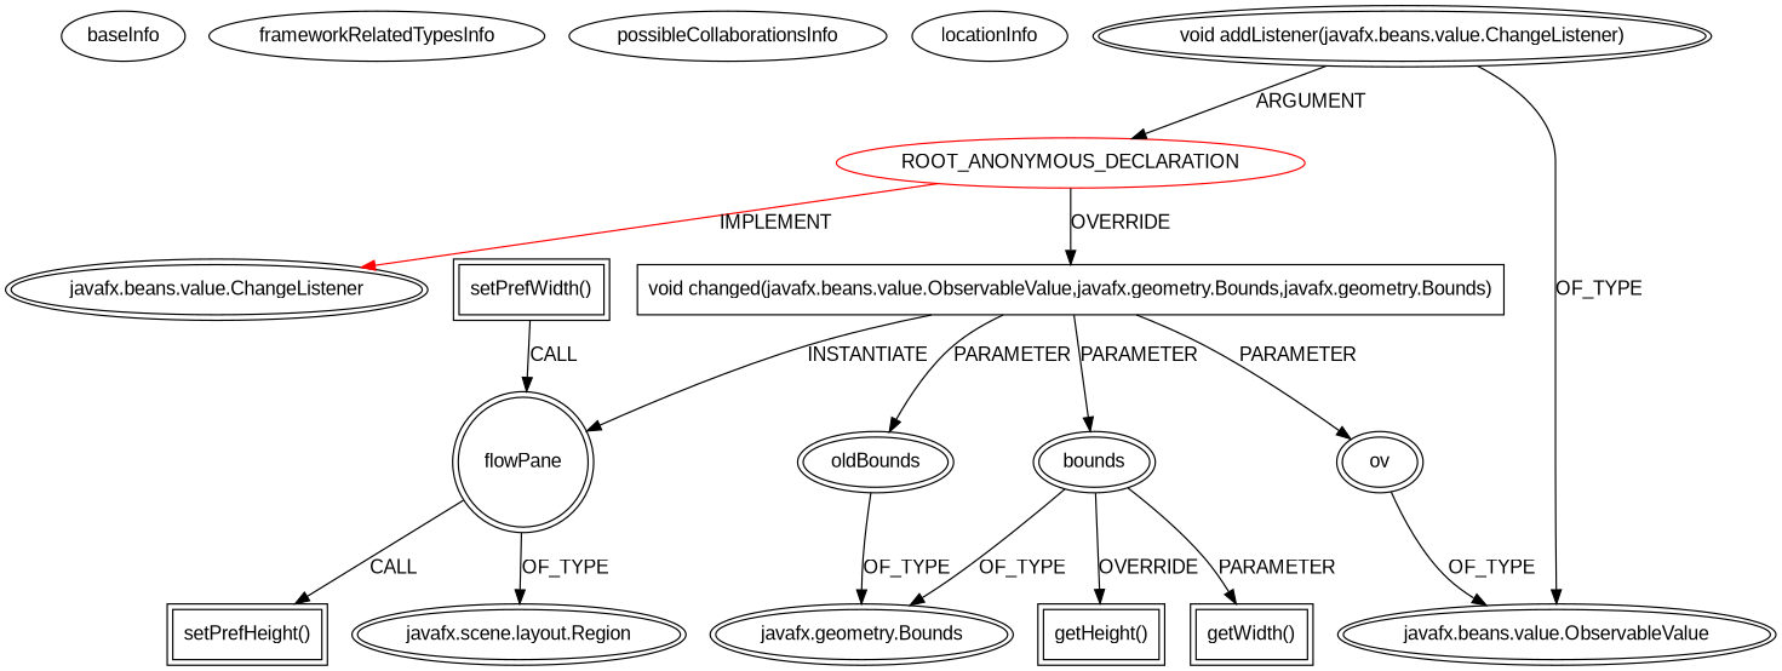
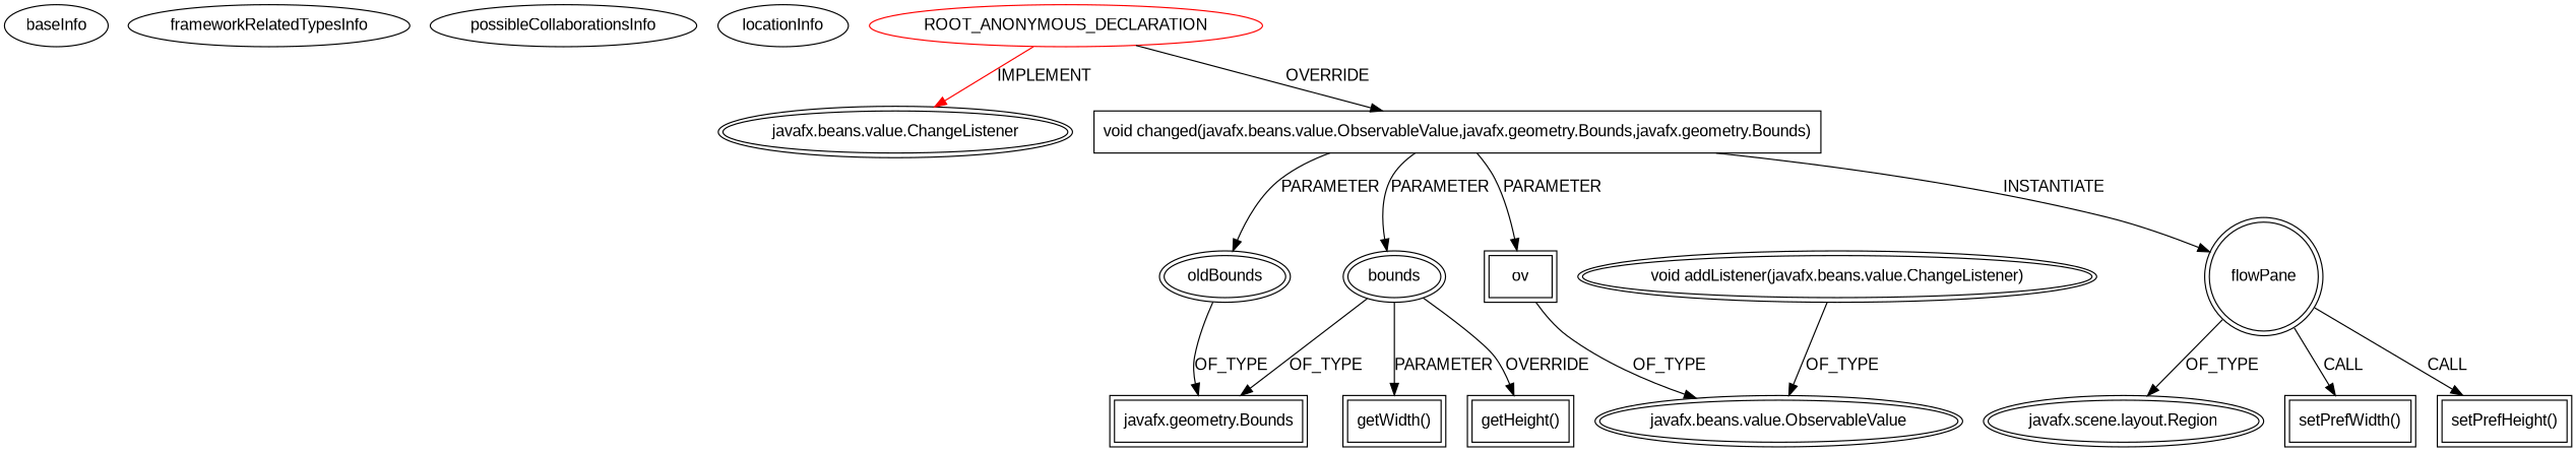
  digraph {
    fontname="Liberation Sans"
    node [fontname="Liberation Sans" isFrameworkType=true peripheries=2]
    edge [fontname="Liberation Sans"]
    baseInfo [category=extension_graph graphId=753 isAnonymous=true possibleRelation=false isFrameworkType="" peripheries=""]
    frameworkRelatedTypesInfo [0="javafx.beans.value.ChangeListener" isFrameworkType="" peripheries=""]
    possibleCollaborationsInfo [isFrameworkType="" peripheries=""]
    locationInfo [contextSignature="javafx.scene.layout.Pane getPane()" filePath="/KraiZeur-library/library-master/src/application/presentationLayer/screens/bookScreens/BookRemoveScreen.java" graphId=753 projectName="KraiZeur-library" isFrameworkType="" peripheries=""]
    n5 [color=red isFrameworkType=false label=ROOT_ANONYMOUS_DECLARATION vertexType=ROOT_ANONYMOUS_DECLARATION peripheries=""]
    n6 [label="javafx.beans.value.ChangeListener" vertexType=FRAMEWORK_INTERFACE_TYPE]
    n7 [isFrameworkType=false label="void changed(javafx.beans.value.ObservableValue,javafx.geometry.Bounds,javafx.geometry.Bounds)" shape=box vertexType=OVERRIDING_METHOD_DECLARATION peripheries=""]
-   n8 [label=ov vertexType=PARAMETER_DECLARATION]
+   n8 [label=ov vertexType=PARAMETER_DECLARATION shape=box]
    n9 [label=oldBounds vertexType=PARAMETER_DECLARATION]
    n10 [label=bounds vertexType=PARAMETER_DECLARATION]
    n11 [label=flowPane shape=circle vertexType=VARIABLE_EXPRESION]
    n12 [label="void addListener(javafx.beans.value.ChangeListener)" vertexType=OUTSIDE_CALL]
    n13 [label="javafx.beans.value.ObservableValue" vertexType=FRAMEWORK_INTERFACE_TYPE]
-   n14 [label="javafx.geometry.Bounds" vertexType=FRAMEWORK_CLASS_TYPE]
+   n14 [label="javafx.geometry.Bounds" vertexType=FRAMEWORK_CLASS_TYPE shape=box]
    n15 [label="getWidth()" shape=box vertexType=INSIDE_CALL]
    n16 [label="getHeight()" shape=box vertexType=INSIDE_CALL]
    n17 [label="javafx.scene.layout.Region" vertexType=FRAMEWORK_CLASS_TYPE]
    n18 [label="setPrefWidth()" shape=box vertexType=INSIDE_CALL]
    n19 [label="setPrefHeight()" shape=box vertexType=INSIDE_CALL]
    n5 -> n6 [color=red label=IMPLEMENT]
    n5 -> n7 [label=OVERRIDE]
    n7 -> n8 [label=PARAMETER]
    n7 -> n9 [label=PARAMETER]
    n7 -> n10 [label=PARAMETER]
    n7 -> n11 [label=INSTANTIATE]
    n8 -> n13 [label=OF_TYPE]
    n9 -> n14 [label=OF_TYPE]
    n10 -> n14 [label=OF_TYPE]
    n10 -> n15 [label=PARAMETER]
    n10 -> n16 [label=OVERRIDE]
    n11 -> n17 [label=OF_TYPE]
-   n18 -> n11 [label=CALL]
+   n11 -> n18 [label=CALL]
    n11 -> n19 [label=CALL]
-   n12 -> n5 [label=ARGUMENT]
    n12 -> n13 [label=OF_TYPE]
  }
